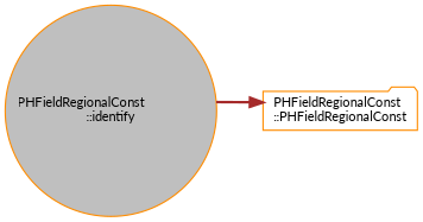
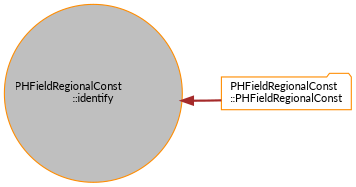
  digraph {
    rankdir=LR
    fontname=Lato
    node [color=darkorange fontname=Lato fontsize=10]
    n1 [fillcolor=grey75 fontcolor=black height=0.2 label="PHFieldRegionalConst\l::identify" shape=circle style=filled width=0.4]
    n2 [height=0.2 label="PHFieldRegionalConst\l::PHFieldRegionalConst" shape=folder width=0.4]
-   n2 -> n1 [color=brown dir=back fontname=Lato fontsize=10 labelfontname=FreeSans labelfontsize=10 style=bold]
+   n1 -> n2 [color=brown dir=back fontname=Lato fontsize=10 labelfontname=FreeSans labelfontsize=10 style=bold]
  }
